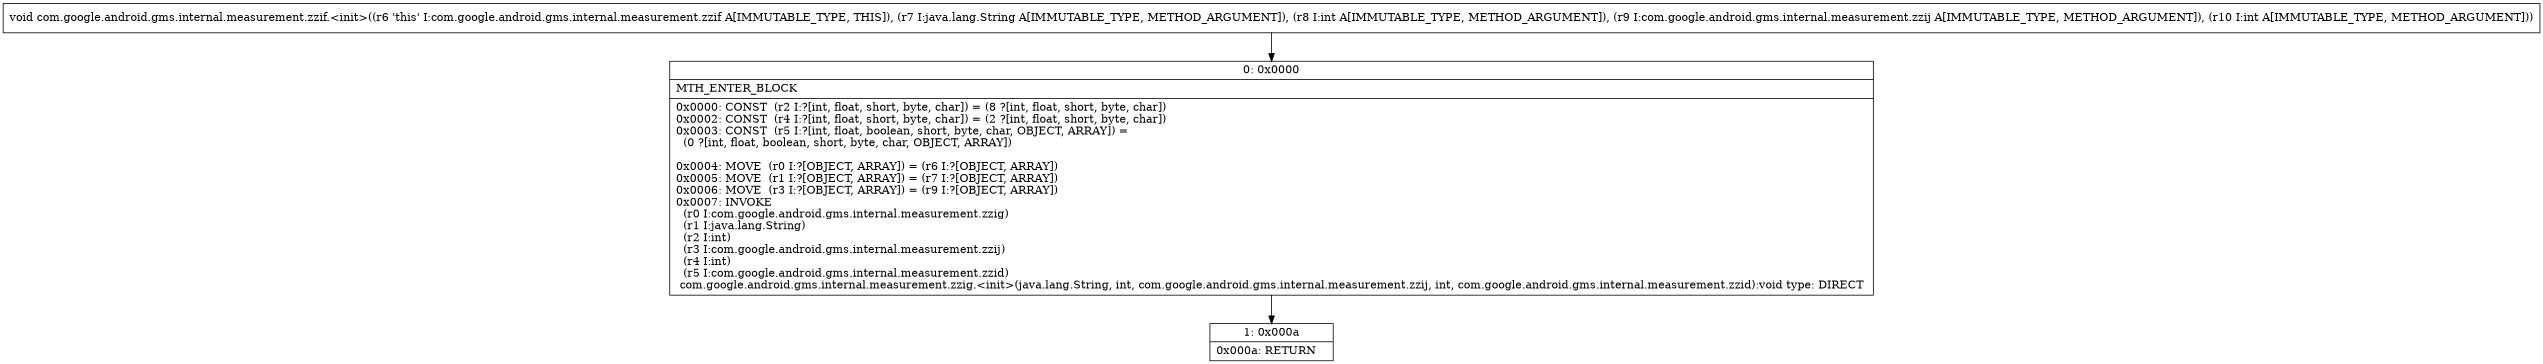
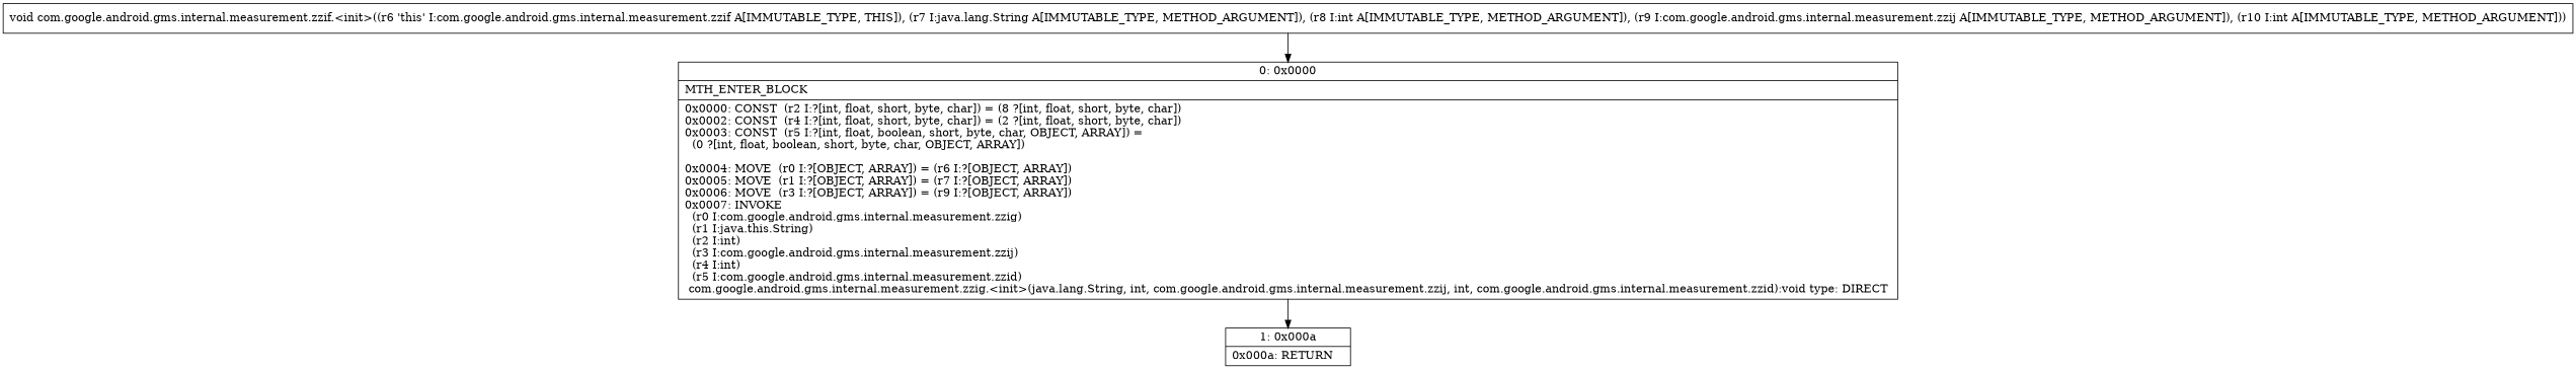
  digraph {
    node [shape=record]
-   n1 [label="{0\:\ 0x0000|MTH_ENTER_BLOCK\l|0x0000: CONST  (r2 I:?[int, float, short, byte, char]) = (8 ?[int, float, short, byte, char]) \l0x0002: CONST  (r4 I:?[int, float, short, byte, char]) = (2 ?[int, float, short, byte, char]) \l0x0003: CONST  (r5 I:?[int, float, boolean, short, byte, char, OBJECT, ARRAY]) = \l  (0 ?[int, float, boolean, short, byte, char, OBJECT, ARRAY])\l \l0x0004: MOVE  (r0 I:?[OBJECT, ARRAY]) = (r6 I:?[OBJECT, ARRAY]) \l0x0005: MOVE  (r1 I:?[OBJECT, ARRAY]) = (r7 I:?[OBJECT, ARRAY]) \l0x0006: MOVE  (r3 I:?[OBJECT, ARRAY]) = (r9 I:?[OBJECT, ARRAY]) \l0x0007: INVOKE  \l  (r0 I:com.google.android.gms.internal.measurement.zzig)\l  (r1 I:java.lang.String)\l  (r2 I:int)\l  (r3 I:com.google.android.gms.internal.measurement.zzij)\l  (r4 I:int)\l  (r5 I:com.google.android.gms.internal.measurement.zzid)\l com.google.android.gms.internal.measurement.zzig.\<init\>(java.lang.String, int, com.google.android.gms.internal.measurement.zzij, int, com.google.android.gms.internal.measurement.zzid):void type: DIRECT \l}"]
+   n1 [label="{0\:\ 0x0000|MTH_ENTER_BLOCK\l|0x0000: CONST  (r2 I:?[int, float, short, byte, char]) = (8 ?[int, float, short, byte, char]) \l0x0002: CONST  (r4 I:?[int, float, short, byte, char]) = (2 ?[int, float, short, byte, char]) \l0x0003: CONST  (r5 I:?[int, float, boolean, short, byte, char, OBJECT, ARRAY]) = \l  (0 ?[int, float, boolean, short, byte, char, OBJECT, ARRAY])\l \l0x0004: MOVE  (r0 I:?[OBJECT, ARRAY]) = (r6 I:?[OBJECT, ARRAY]) \l0x0005: MOVE  (r1 I:?[OBJECT, ARRAY]) = (r7 I:?[OBJECT, ARRAY]) \l0x0006: MOVE  (r3 I:?[OBJECT, ARRAY]) = (r9 I:?[OBJECT, ARRAY]) \l0x0007: INVOKE  \l  (r0 I:com.google.android.gms.internal.measurement.zzig)\l  (r1 I:java.this.String)\l  (r2 I:int)\l  (r3 I:com.google.android.gms.internal.measurement.zzij)\l  (r4 I:int)\l  (r5 I:com.google.android.gms.internal.measurement.zzid)\l com.google.android.gms.internal.measurement.zzig.\<init\>(java.lang.String, int, com.google.android.gms.internal.measurement.zzij, int, com.google.android.gms.internal.measurement.zzid):void type: DIRECT \l}"]
    n2 [label="{1\:\ 0x000a|0x000a: RETURN   \l}"]
    n3 [label="{void com.google.android.gms.internal.measurement.zzif.\<init\>((r6 'this' I:com.google.android.gms.internal.measurement.zzif A[IMMUTABLE_TYPE, THIS]), (r7 I:java.lang.String A[IMMUTABLE_TYPE, METHOD_ARGUMENT]), (r8 I:int A[IMMUTABLE_TYPE, METHOD_ARGUMENT]), (r9 I:com.google.android.gms.internal.measurement.zzij A[IMMUTABLE_TYPE, METHOD_ARGUMENT]), (r10 I:int A[IMMUTABLE_TYPE, METHOD_ARGUMENT])) }"]
    n1 -> n2
    n3 -> n1
  }
